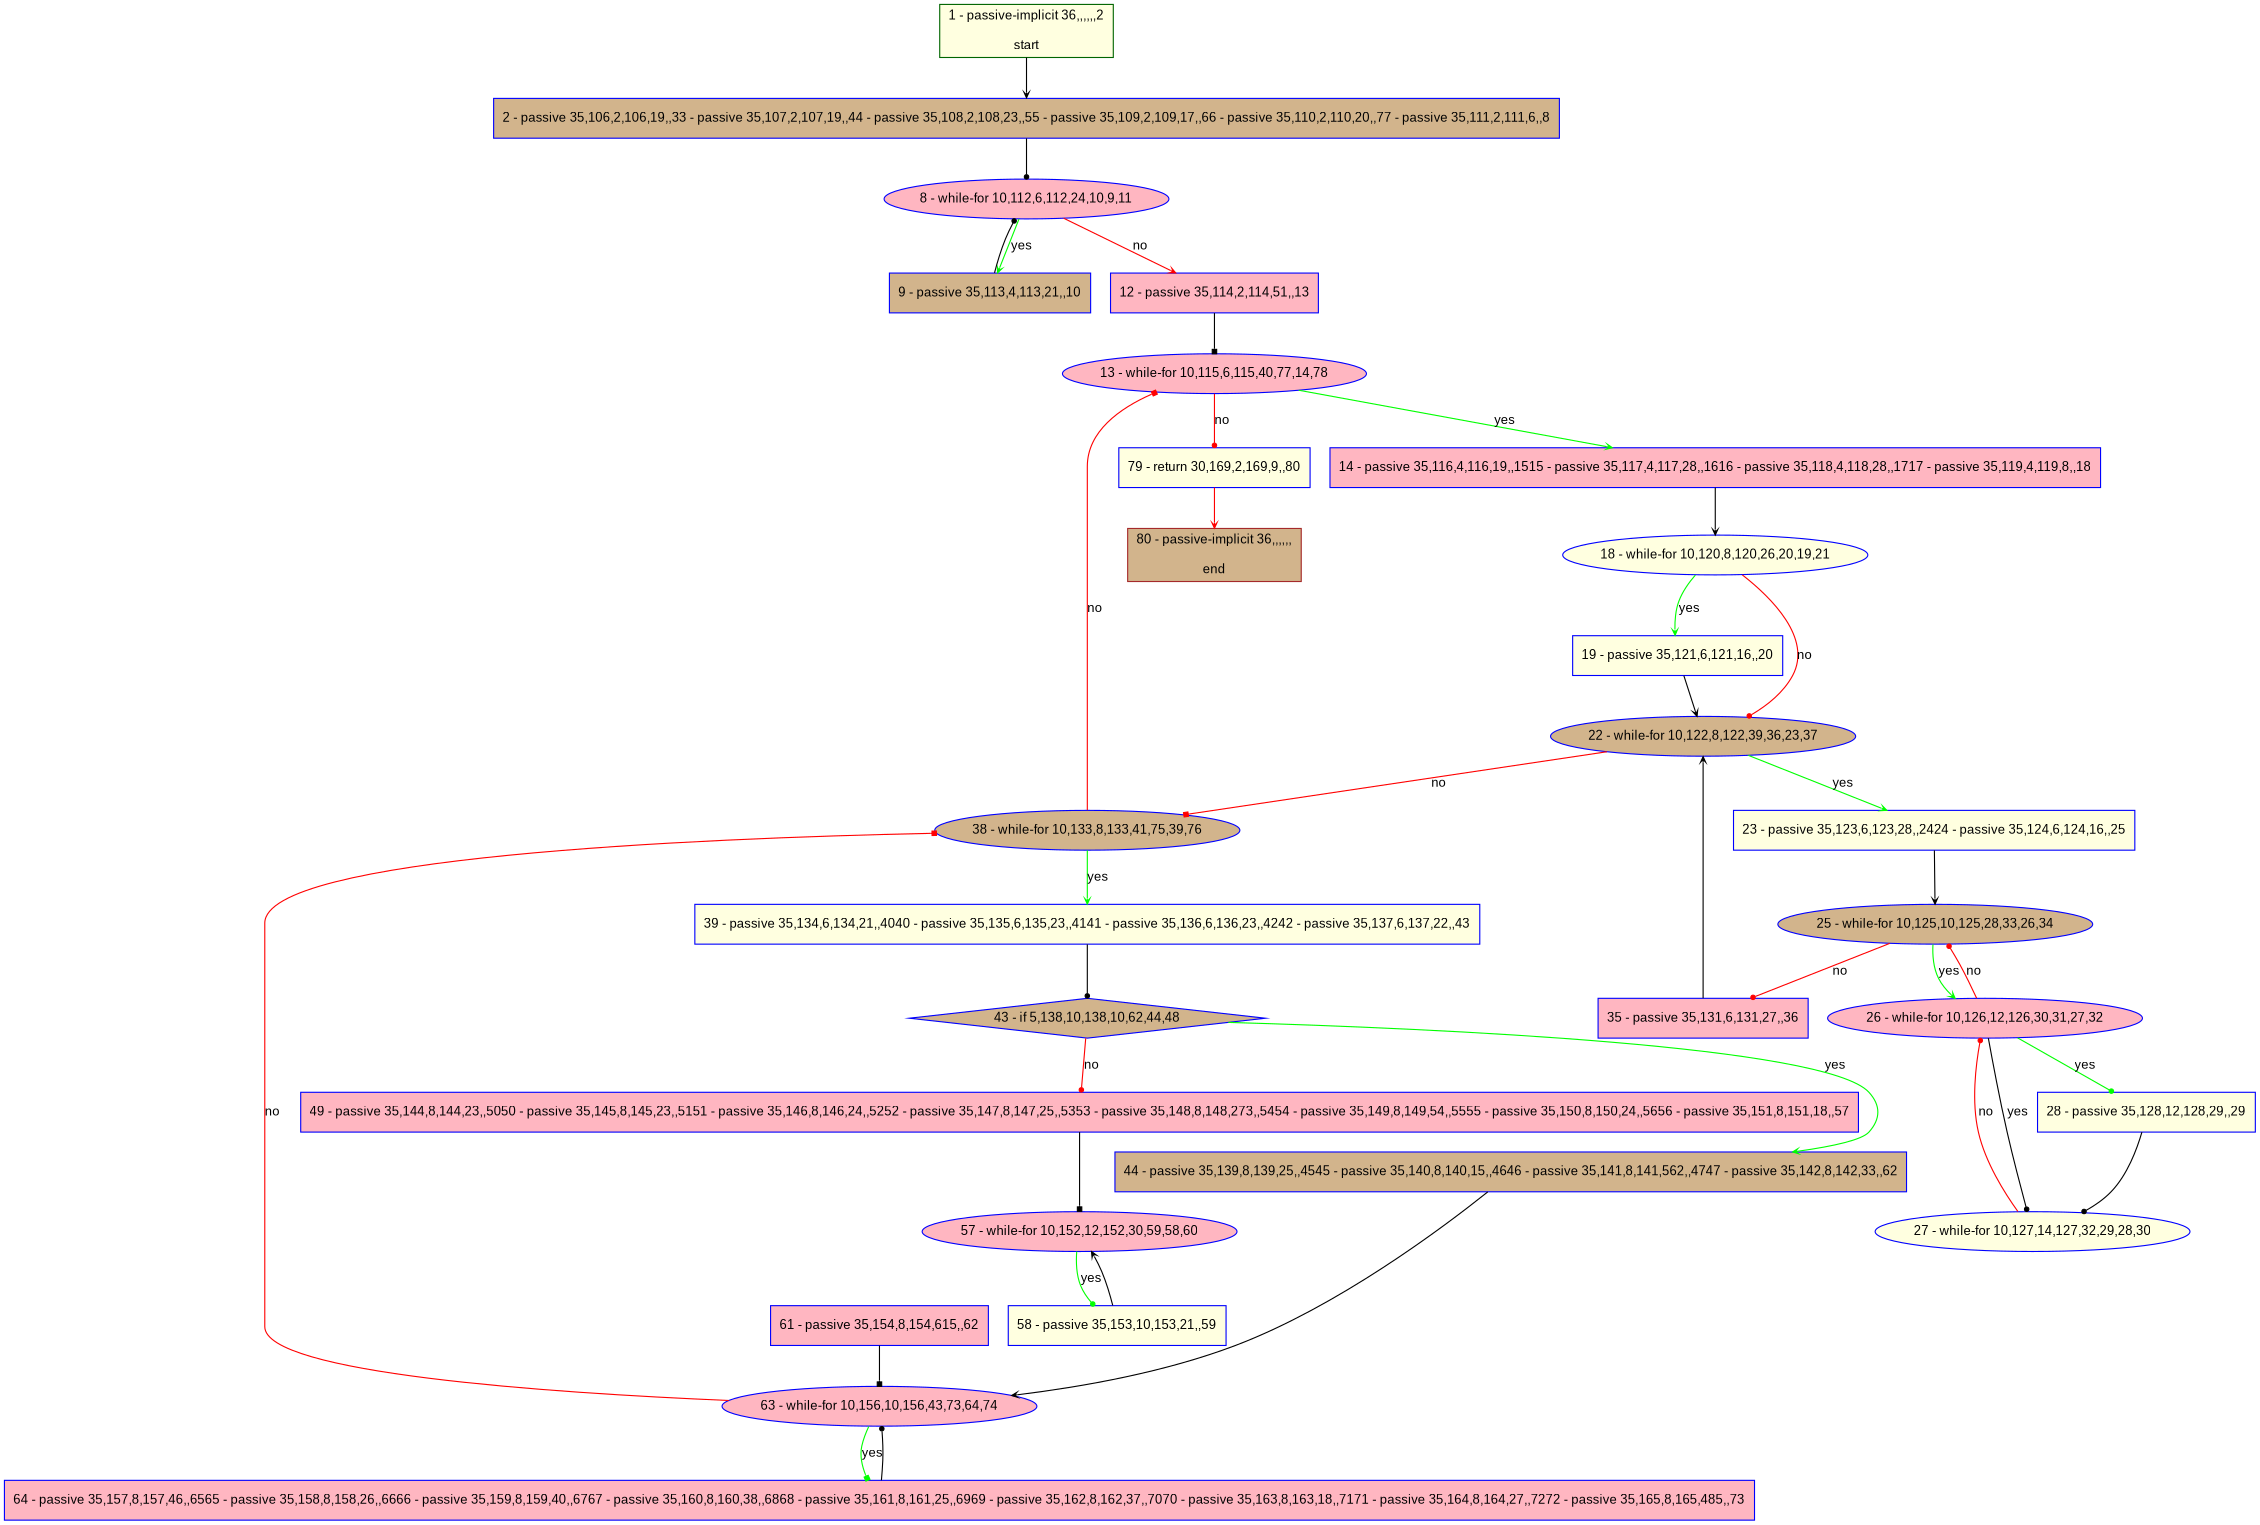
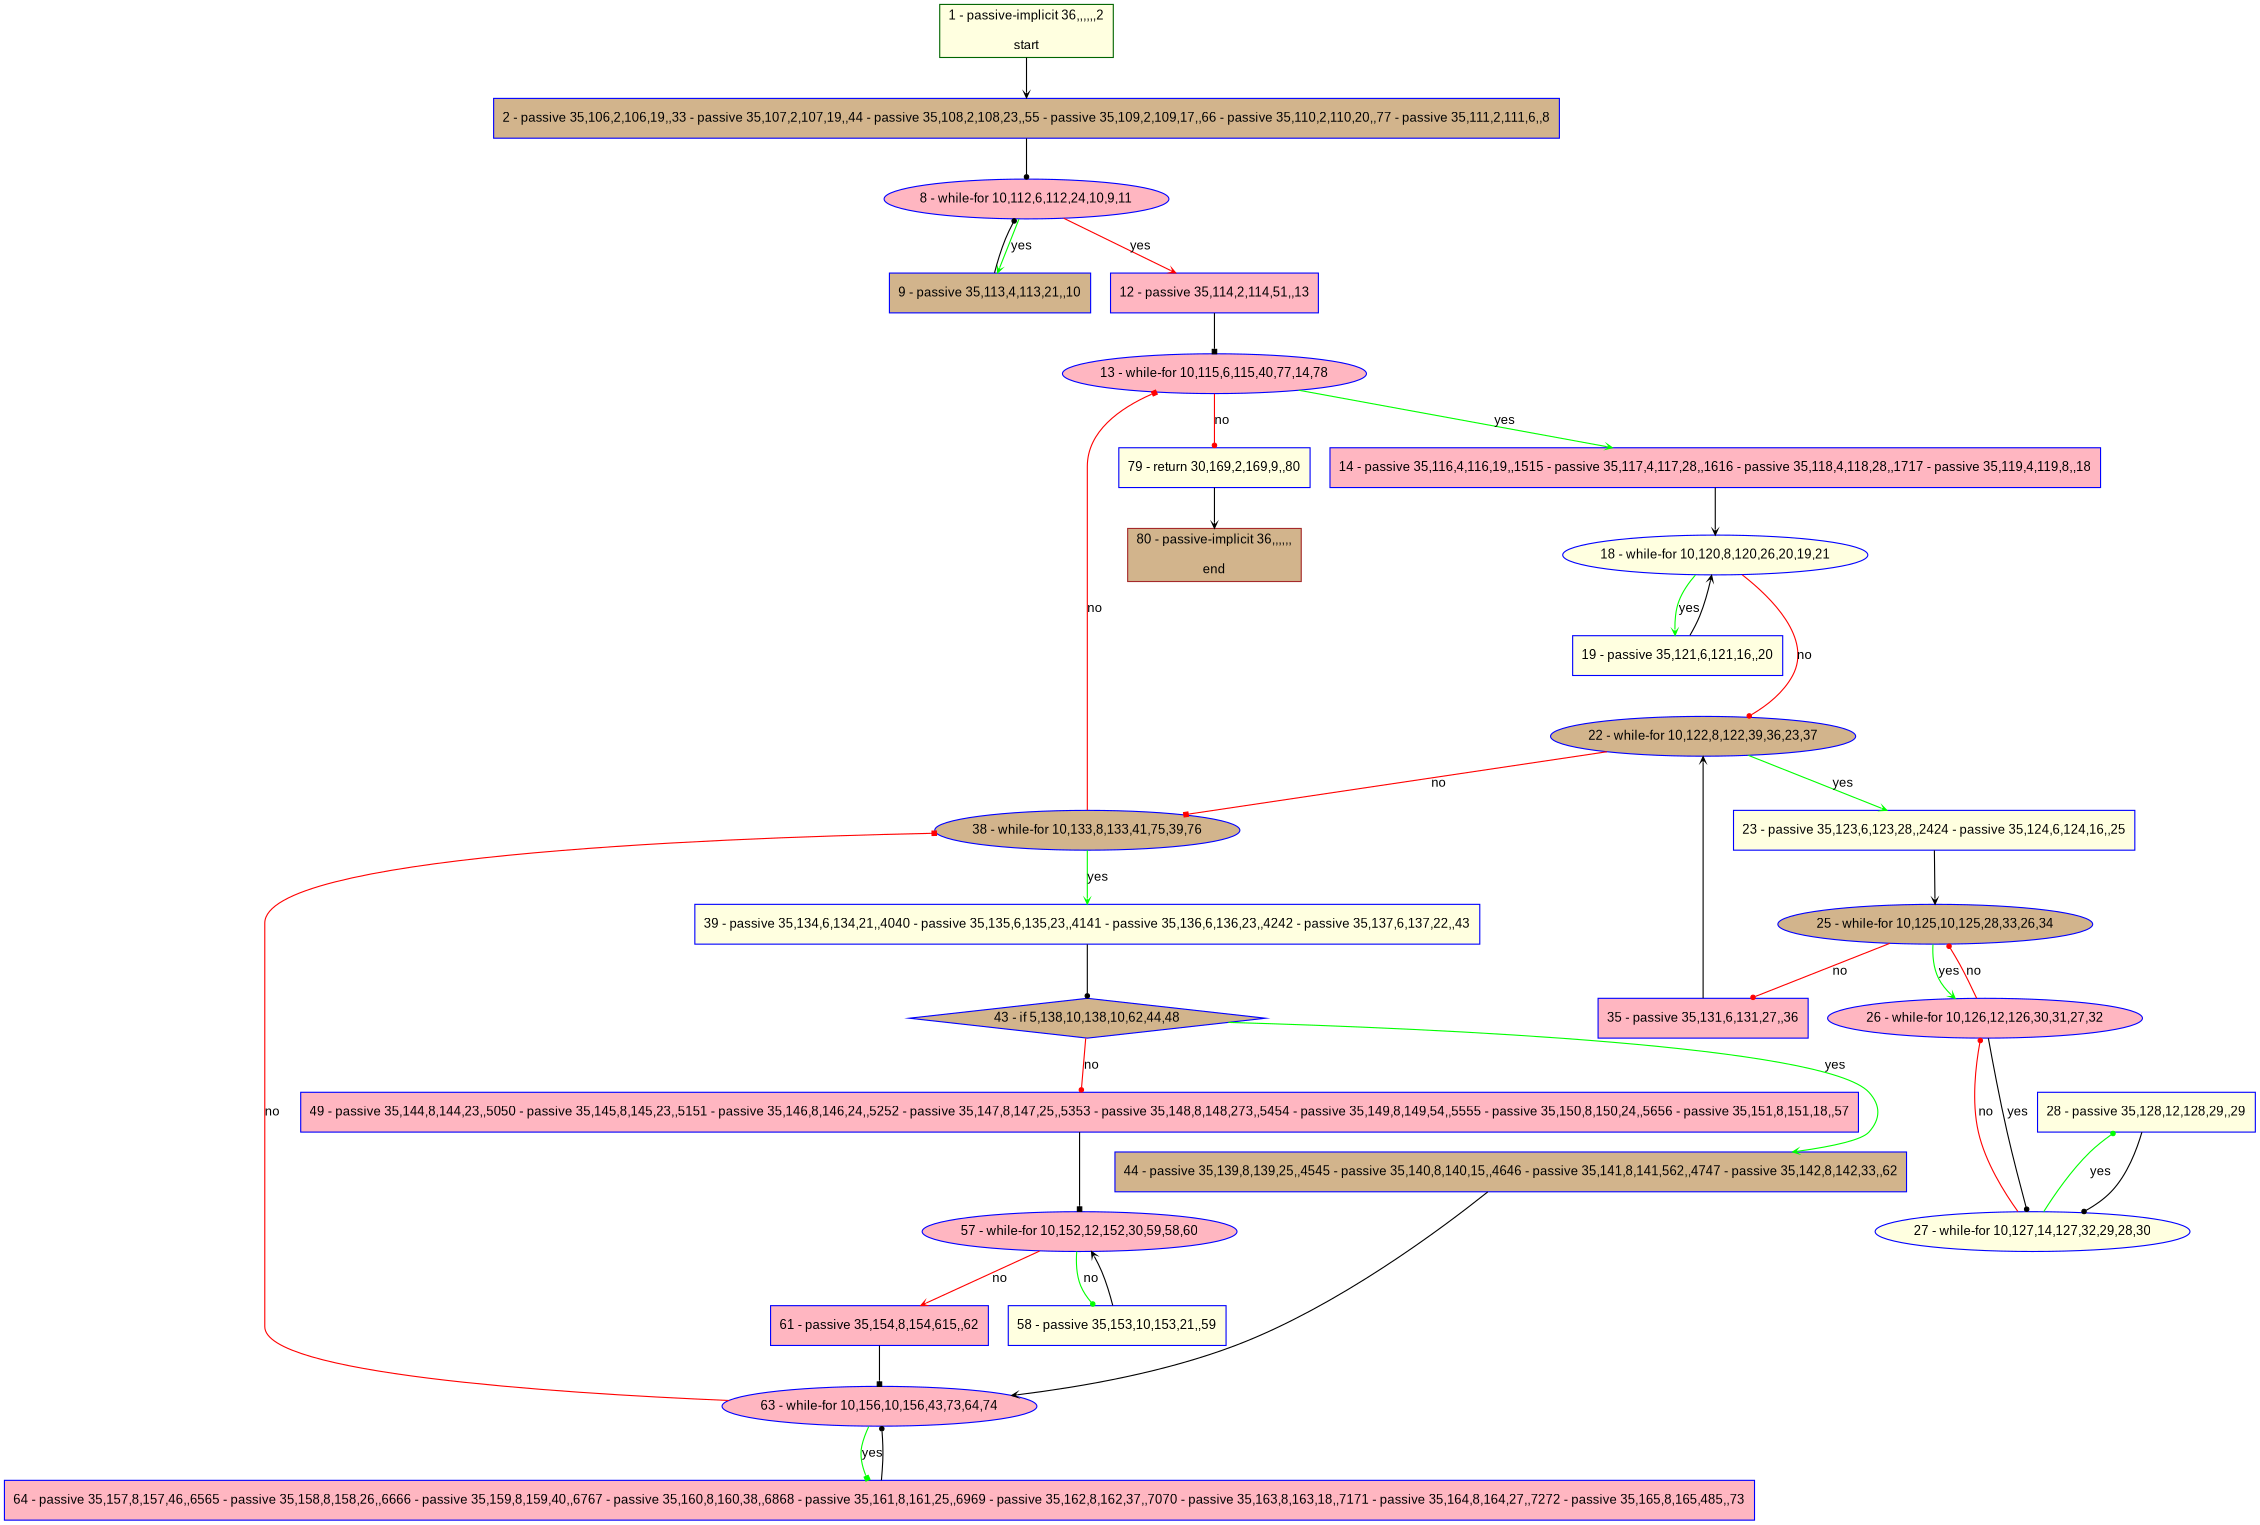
  digraph {
    bgcolor=white
    compound=true
    fillcolor="#FFFFCC"
    fontname=Arial
    fontsize=12
    pack=true
    packmode=clust
    style="rounded,filled"
    node [color="#0000ff" compound=true fillcolor=lightpink fixedsize=false fontname=Arial fontsize=12 node_initialized=no shape=box style=filled]
    edge [arrowhead=vee arrowsize=0.5 arrowtail=none color="#000000" compound=true dir=forward fontcolor=black fontname=Arial fontsize=12]
    n1 [fillcolor=tan label="2 - passive 35,106,2,106,19,,33 - passive 35,107,2,107,19,,44 - passive 35,108,2,108,23,,55 - passive 35,109,2,109,17,,66 - passive 35,110,2,110,20,,77 - passive 35,111,2,111,6,,8"]
    n2 [label="8 - while-for 10,112,6,112,24,10,9,11" shape=oval]
    n3 [fillcolor=tan label="9 - passive 35,113,4,113,21,,10"]
    n4 [label="12 - passive 35,114,2,114,51,,13"]
    n5 [color="#006400" fillcolor=lightyellow label="1 - passive-implicit 36,,,,,,2\n\nstart"]
    n6 [label="13 - while-for 10,115,6,115,40,77,14,78" shape=oval]
    n7 [label="14 - passive 35,116,4,116,19,,1515 - passive 35,117,4,117,28,,1616 - passive 35,118,4,118,28,,1717 - passive 35,119,4,119,8,,18"]
    n8 [fillcolor=lightyellow label="79 - return 30,169,2,169,9,,80"]
    n9 [fillcolor=lightyellow label="18 - while-for 10,120,8,120,26,20,19,21" shape=oval]
    n10 [color="#a52a2a" fillcolor=tan label="80 - passive-implicit 36,,,,,,\n\nend"]
    n11 [fillcolor=lightyellow label="19 - passive 35,121,6,121,16,,20"]
    n12 [fillcolor=tan label="22 - while-for 10,122,8,122,39,36,23,37" shape=oval]
    n13 [fillcolor=lightyellow label="23 - passive 35,123,6,123,28,,2424 - passive 35,124,6,124,16,,25"]
    n14 [fillcolor=tan label="38 - while-for 10,133,8,133,41,75,39,76" shape=oval]
    n15 [fillcolor=tan label="25 - while-for 10,125,10,125,28,33,26,34" shape=oval]
    n16 [fillcolor=lightyellow label="39 - passive 35,134,6,134,21,,4040 - passive 35,135,6,135,23,,4141 - passive 35,136,6,136,23,,4242 - passive 35,137,6,137,22,,43"]
    n17 [label="26 - while-for 10,126,12,126,30,31,27,32" shape=oval]
    n18 [label="35 - passive 35,131,6,131,27,,36"]
    n19 [fillcolor=tan label="43 - if 5,138,10,138,10,62,44,48" shape=diamond]
    n20 [fillcolor=lightyellow label="27 - while-for 10,127,14,127,32,29,28,30" shape=oval]
    n21 [fillcolor=lightyellow label="28 - passive 35,128,12,128,29,,29"]
    n22 [fillcolor=tan label="44 - passive 35,139,8,139,25,,4545 - passive 35,140,8,140,15,,4646 - passive 35,141,8,141,562,,4747 - passive 35,142,8,142,33,,62"]
    n23 [label="49 - passive 35,144,8,144,23,,5050 - passive 35,145,8,145,23,,5151 - passive 35,146,8,146,24,,5252 - passive 35,147,8,147,25,,5353 - passive 35,148,8,148,273,,5454 - passive 35,149,8,149,54,,5555 - passive 35,150,8,150,24,,5656 - passive 35,151,8,151,18,,57"]
    n24 [label="63 - while-for 10,156,10,156,43,73,64,74" shape=oval]
    n25 [label="57 - while-for 10,152,12,152,30,59,58,60" shape=oval]
    n26 [label="64 - passive 35,157,8,157,46,,6565 - passive 35,158,8,158,26,,6666 - passive 35,159,8,159,40,,6767 - passive 35,160,8,160,38,,6868 - passive 35,161,8,161,25,,6969 - passive 35,162,8,162,37,,7070 - passive 35,163,8,163,18,,7171 - passive 35,164,8,164,27,,7272 - passive 35,165,8,165,485,,73"]
    n27 [fillcolor=lightyellow label="58 - passive 35,153,10,153,21,,59"]
    n28 [label="61 - passive 35,154,8,154,615,,62"]
    n1 -> n2 [arrowhead=dot]
    n2 -> n3 [color="#00ff00" label=yes]
-   n2 -> n4 [color="#ff0000" label=no]
+   n2 -> n4 [color="#ff0000" label=yes]
    n3 -> n2 [arrowhead=dot]
    n4 -> n6 [arrowhead=box]
    n5 -> n1
    n6 -> n7 [color="#00ff00" label=yes]
    n6 -> n8 [arrowhead=dot color="#ff0000" label=no]
    n7 -> n9
-   n8 -> n10 [color="#ff0000"]
+   n8 -> n10
    n9 -> n11 [color="#00ff00" label=yes]
    n9 -> n12 [arrowhead=dot color="#ff0000" label=no]
-   n11 -> n12
+   n11 -> n9
    n12 -> n13 [color="#00ff00" label=yes]
    n12 -> n14 [arrowhead=box color="#ff0000" label=no]
    n13 -> n15
    n14 -> n6 [arrowhead=box color="#ff0000" label=no]
    n14 -> n16 [color="#00ff00" label=yes]
    n15 -> n17 [color="#00ff00" label=yes]
    n15 -> n18 [arrowhead=dot color="#ff0000" label=no]
    n16 -> n19 [arrowhead=dot]
    n17 -> n15 [arrowhead=dot color="#ff0000" label=no]
    n17 -> n20 [arrowhead=dot label=yes]
    n18 -> n12
    n19 -> n22 [color="#00ff00" label=yes]
    n19 -> n23 [arrowhead=dot color="#ff0000" label=no]
    n20 -> n17 [arrowhead=dot color="#ff0000" label=no]
-   n17 -> n21 [arrowhead=dot color="#00ff00" label=yes]
+   n20 -> n21 [arrowhead=dot color="#00ff00" label=yes]
    n21 -> n20 [arrowhead=dot]
    n22 -> n24
    n23 -> n25 [arrowhead=box]
    n24 -> n14 [arrowhead=box color="#ff0000" label=no]
    n24 -> n26 [arrowhead=box color="#00ff00" label=yes]
-   n25 -> n27 [arrowhead=dot color="#00ff00" label=yes]
+   n25 -> n27 [arrowhead=dot color="#00ff00" label=no]
+   n25 -> n28 [color="#ff0000" label=no]
    n26 -> n24 [arrowhead=dot]
    n27 -> n25
    n28 -> n24 [arrowhead=box]
  }
